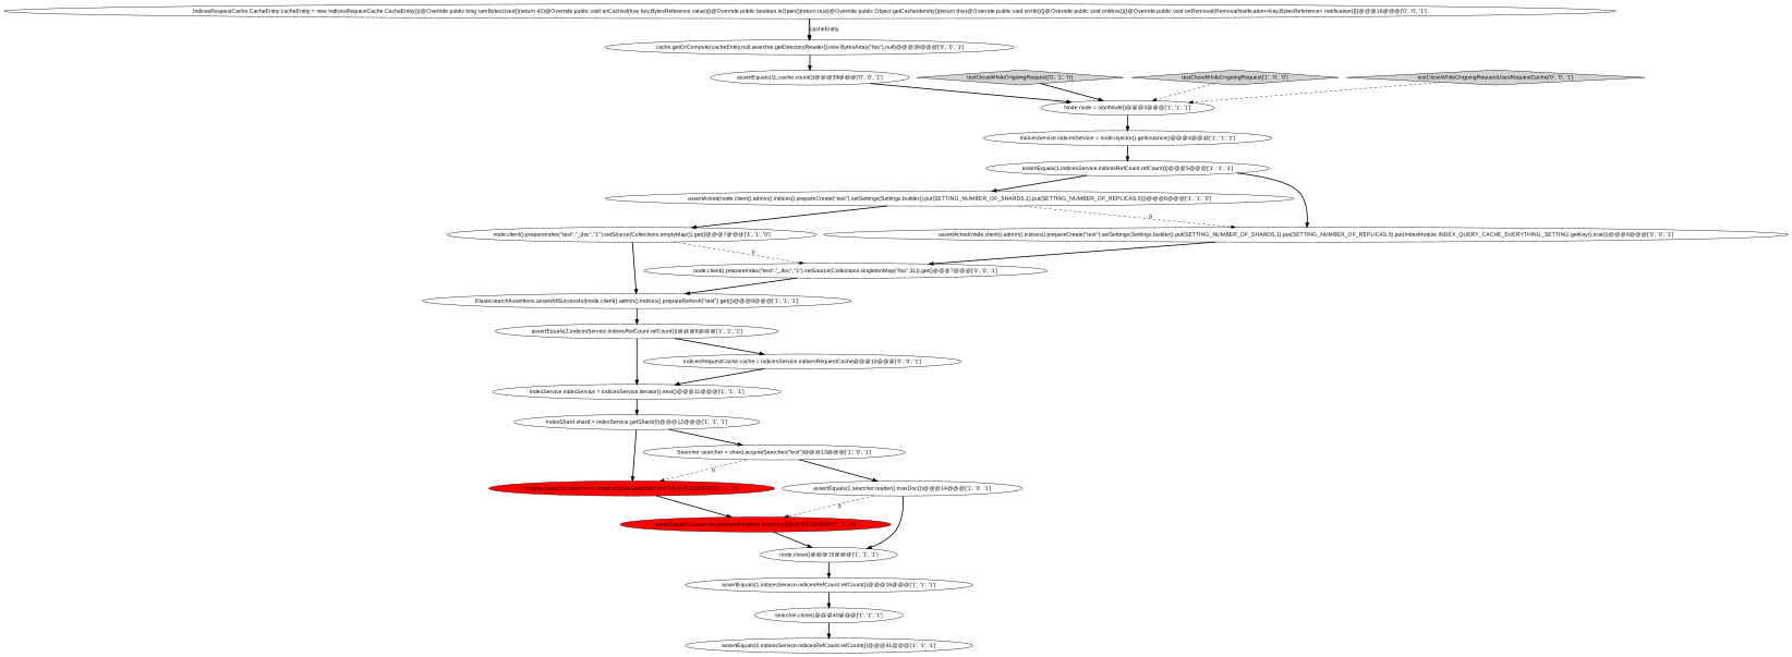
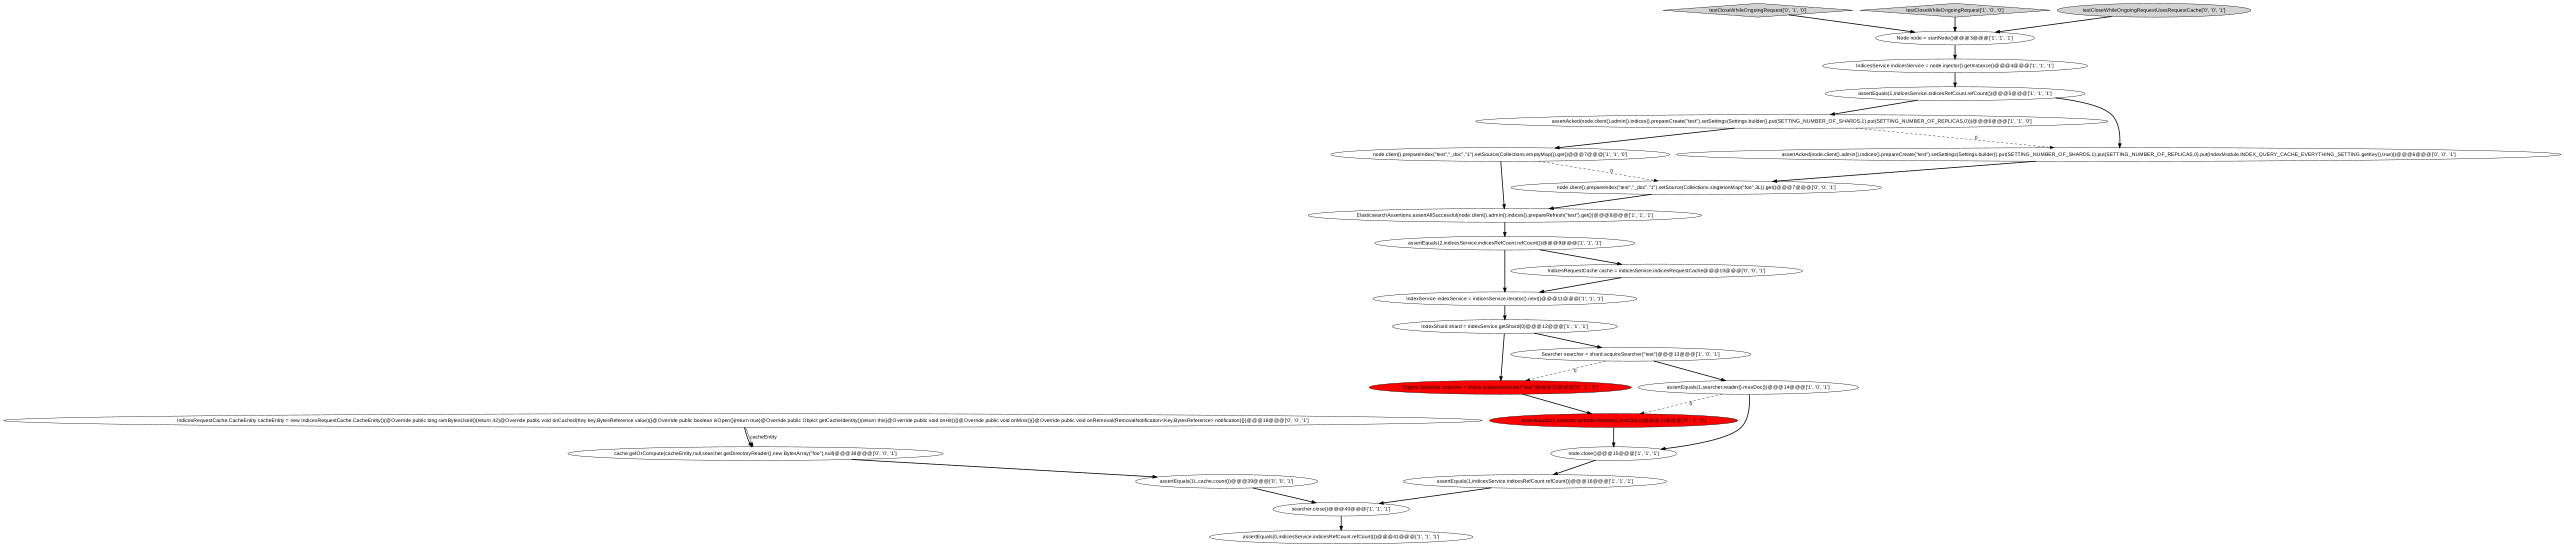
  digraph {
    fontname="Liberation Sans"
    node [fillcolor=white fontname="Liberation Sans" shape=ellipse style=filled]
    edge [fontname="Liberation Sans" style=bold]
    n1 [label="assertEquals(0,indicesService.indicesRefCount.refCount())@@@41@@@['1', '1', '1']"]
    n2 [label="IndicesRequestCache.CacheEntity cacheEntity = new IndicesRequestCache.CacheEntity(){@Override public long ramBytesUsed(){return 42}@Override public void onCached(Key key,BytesReference value){}@Override public boolean isOpen(){return true}@Override public Object getCacheIdentity(){return this}@Override public void onHit(){}@Override public void onMiss(){}@Override public void onRemoval(RemovalNotification<Key,BytesReference> notification){}}@@@18@@@['0', '0', '1']"]
    n3 [label="cache.getOrCompute(cacheEntity,null,searcher.getDirectoryReader(),new BytesArray(\"foo\"),null)@@@38@@@['0', '0', '1']"]
    n4 [label="assertEquals(1L,cache.count())@@@39@@@['0', '0', '1']"]
    n5 [label="node.close()@@@15@@@['1', '1', '1']"]
    n6 [label="assertEquals(1,indicesService.indicesRefCount.refCount())@@@16@@@['1', '1', '1']"]
    n7 [label="searcher.close()@@@40@@@['1', '1', '1']"]
    n8 [label="ElasticsearchAssertions.assertAllSuccessful(node.client().admin().indices().prepareRefresh(\"test\").get())@@@8@@@['1', '1', '1']"]
    n9 [label="assertEquals(2,indicesService.indicesRefCount.refCount())@@@9@@@['1', '1', '1']"]
    n10 [label="IndicesRequestCache cache = indicesService.indicesRequestCache@@@10@@@['0', '0', '1']"]
    n11 [label="IndexService indexService = indicesService.iterator().next()@@@11@@@['1', '1', '1']"]
    n12 [label="IndexShard shard = indexService.getShard(0)@@@12@@@['1', '1', '1']"]
    n13 [fillcolor=red label="Engine.Searcher searcher = shard.acquireSearcher(\"test\")@@@12@@@['0', '1', '0']"]
    n14 [label="Searcher searcher = shard.acquireSearcher(\"test\")@@@13@@@['1', '0', '1']"]
    n15 [fillcolor=red label="assertEquals(1,searcher.getIndexReader().maxDoc())@@@13@@@['0', '1', '0']"]
    n16 [label="assertEquals(1,searcher.reader().maxDoc())@@@14@@@['1', '0', '1']"]
    n17 [label="assertAcked(node.client().admin().indices().prepareCreate(\"test\").setSettings(Settings.builder().put(SETTING_NUMBER_OF_SHARDS,1).put(SETTING_NUMBER_OF_REPLICAS,0)))@@@6@@@['1', '1', '0']"]
    n18 [label="assertAcked(node.client().admin().indices().prepareCreate(\"test\").setSettings(Settings.builder().put(SETTING_NUMBER_OF_SHARDS,1).put(SETTING_NUMBER_OF_REPLICAS,0).put(IndexModule.INDEX_QUERY_CACHE_EVERYTHING_SETTING.getKey(),true)))@@@6@@@['0', '0', '1']"]
    n19 [label="node.client().prepareIndex(\"test\",\"_doc\",\"1\").setSource(Collections.emptyMap()).get()@@@7@@@['1', '1', '0']"]
    n20 [label="node.client().prepareIndex(\"test\",\"_doc\",\"1\").setSource(Collections.singletonMap(\"foo\",3L)).get()@@@7@@@['0', '0', '1']"]
    n21 [fillcolor=lightgray label="testCloseWhileOngoingRequest['0', '1', '0']" shape=diamond]
    n22 [label="Node node = startNode()@@@3@@@['1', '1', '1']"]
    n23 [label="IndicesService indicesService = node.injector().getInstance()@@@4@@@['1', '1', '1']"]
    n24 [label="assertEquals(1,indicesService.indicesRefCount.refCount())@@@5@@@['1', '1', '1']"]
    n25 [fillcolor=lightgray label="testCloseWhileOngoingRequest['1', '0', '0']" shape=diamond]
-   n26 [fillcolor=lightgray label="testCloseWhileOngoingRequestUsesRequestCache['0', '0', '1']" shape=diamond]
+   n26 [fillcolor=lightgray label="testCloseWhileOngoingRequestUsesRequestCache['0', '0', '1']"]
    n2 -> n3
    n2 -> n3 [label=cacheEntity style=solid]
    n3 -> n4
-   n4 -> n22
+   n4 -> n7
    n5 -> n6
    n6 -> n7
    n7 -> n1
    n8 -> n9
    n9 -> n10
    n9 -> n11
    n10 -> n11
    n11 -> n12
    n12 -> n13
    n12 -> n14
    n13 -> n15
    n14 -> n13 [label=0 style=dashed]
    n14 -> n16
    n15 -> n5
    n16 -> n5
    n16 -> n15 [label=0 style=dashed]
    n17 -> n18 [label=0 style=dashed]
    n17 -> n19
    n18 -> n20
    n19 -> n8
    n19 -> n20 [label=0 style=dashed]
    n20 -> n8
    n21 -> n22
    n22 -> n23
    n23 -> n24
    n24 -> n17
    n24 -> n18
-   n25 -> n22 [style=dashed]
-   n26 -> n22 [style=dashed]
+   n25 -> n22
+   n26 -> n22
  }
